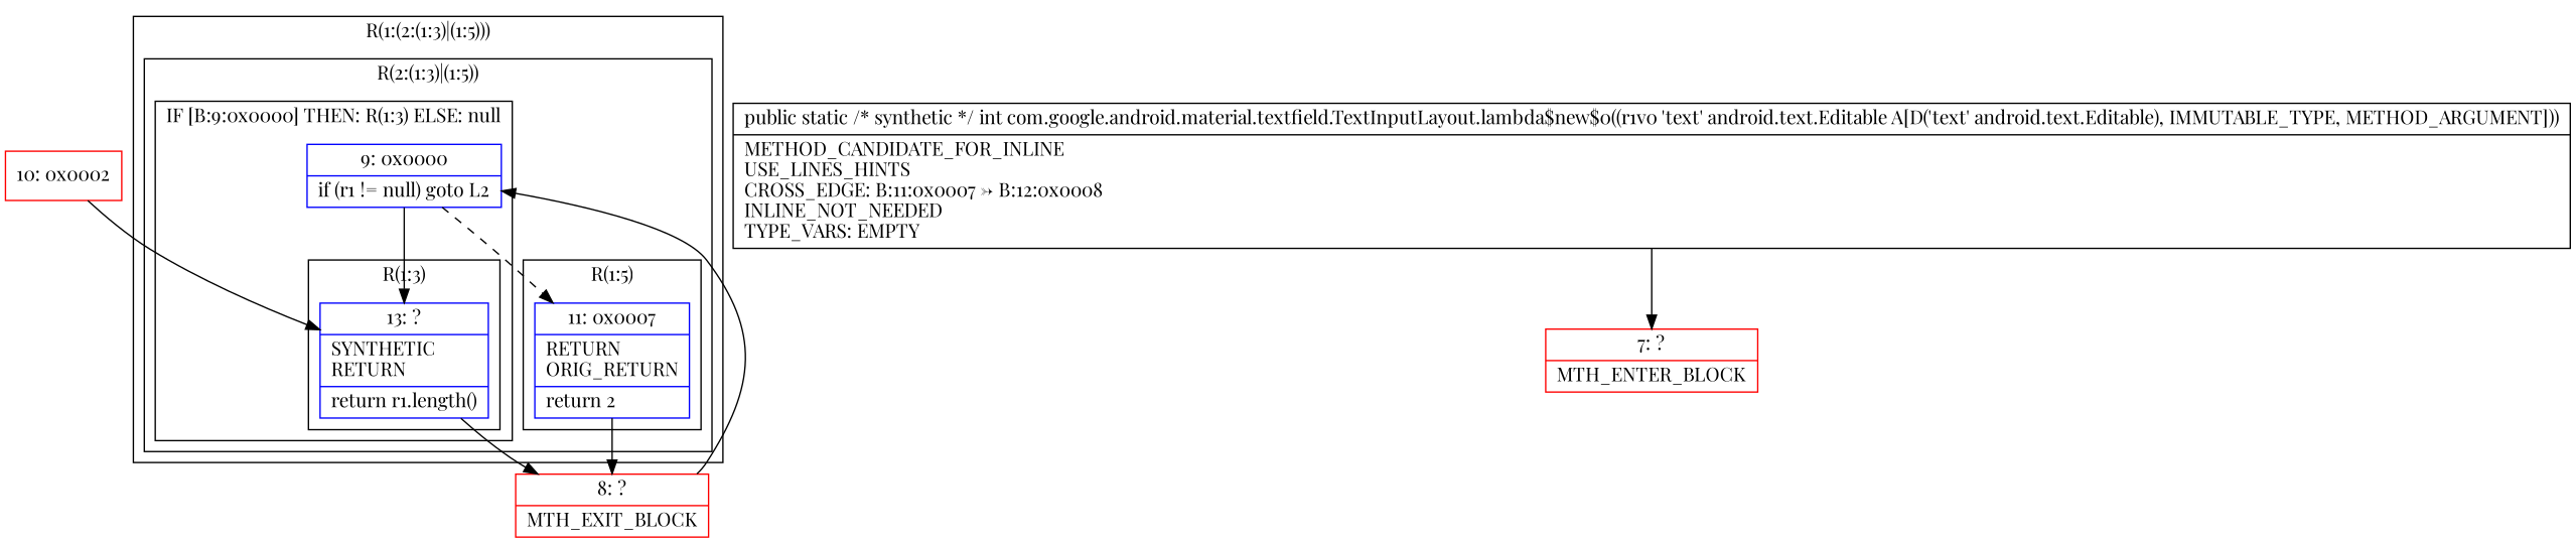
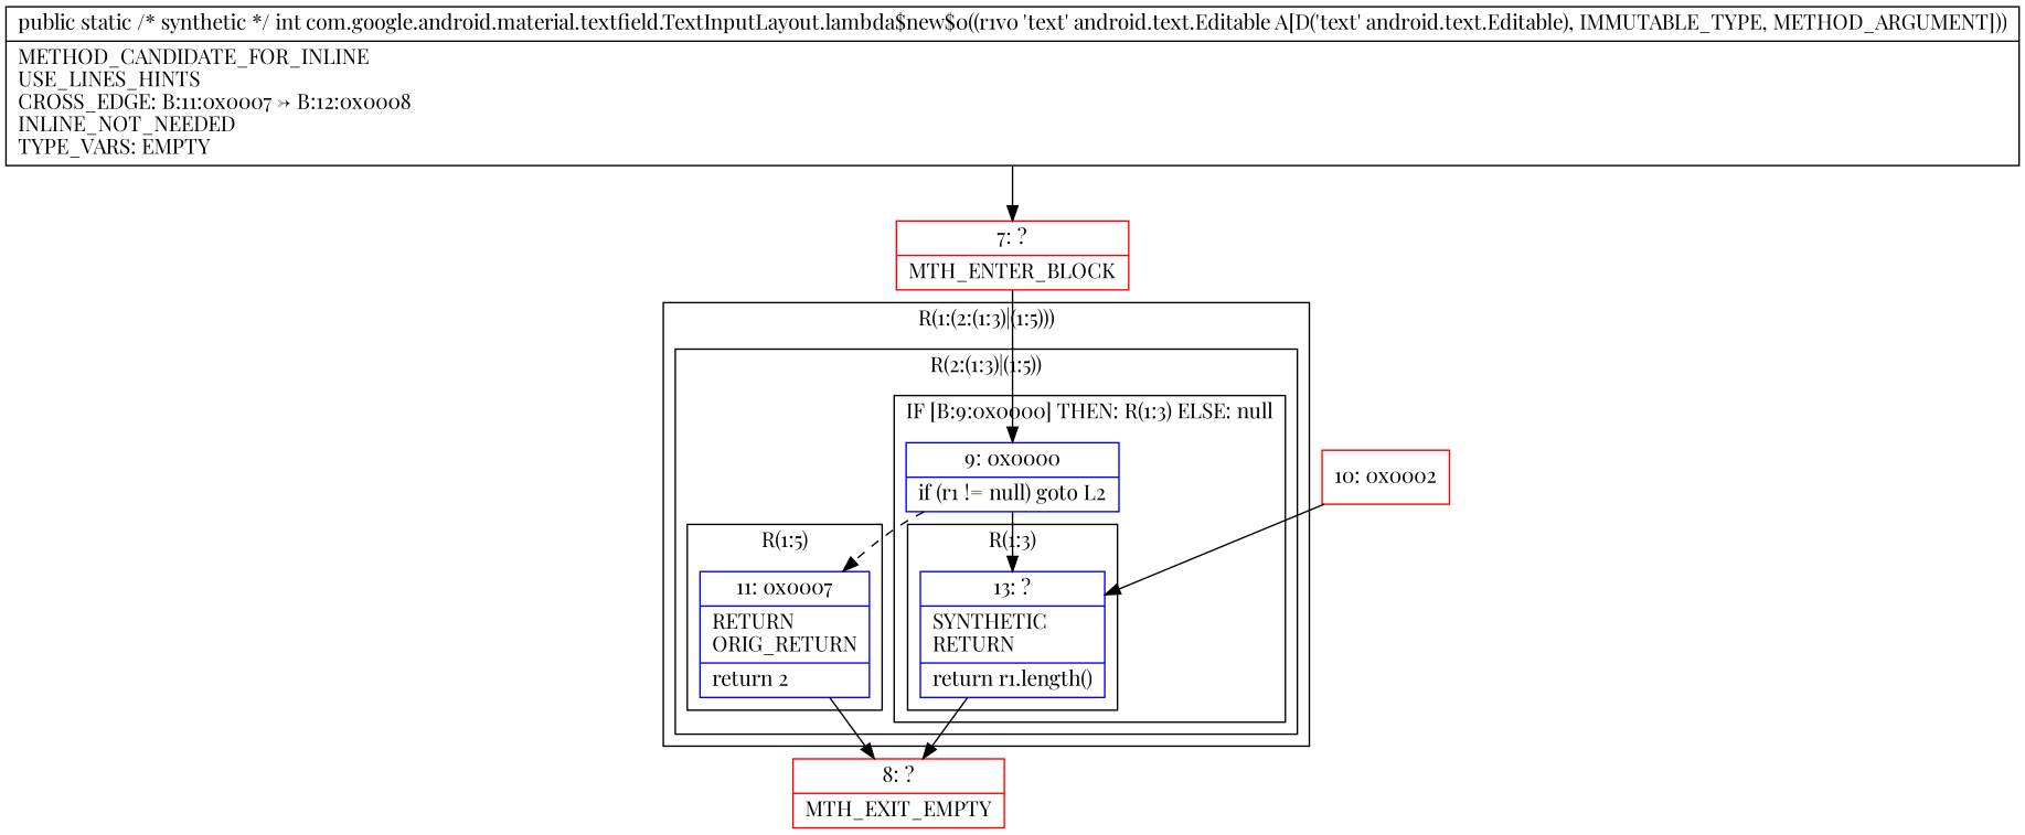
  digraph {
    fontname="Playfair Display"
    node [color=blue fontname="Playfair Display" shape=record]
    edge [fontname="Playfair Display"]
    n1 [label="{13\:\ ?|SYNTHETIC\lRETURN\l|return r1.length()\l}"]
    n2 [label="{9\:\ 0x0000|if (r1 != null) goto L2\l}"]
    n3 [label="{11\:\ 0x0007|RETURN\lORIG_RETURN\l|return 2\l}"]
-   n4 [color=red label="{8\:\ ?|MTH_EXIT_BLOCK\l}"]
+   n4 [color=red label="{8\:\ ?|MTH_EXIT_EMPTY\l}"]
    n5 [color=red label="{10\:\ 0x0002}"]
    n6 [color=red label="{7\:\ ?|MTH_ENTER_BLOCK\l}"]
    n7 [label="{public static \/* synthetic *\/ int com.google.android.material.textfield.TextInputLayout.lambda$new$0((r1v0 'text' android.text.Editable A[D('text' android.text.Editable), IMMUTABLE_TYPE, METHOD_ARGUMENT]))  | METHOD_CANDIDATE_FOR_INLINE\lUSE_LINES_HINTS\lCROSS_EDGE: B:11:0x0007 \-\> B:12:0x0008\lINLINE_NOT_NEEDED\lTYPE_VARS: EMPTY\l}" color=""]
    subgraph cluster_1 {
      label="R(1:(2:(1:3)|(1:5)))"
      subgraph cluster_2 {
        label="R(2:(1:3)|(1:5))"
        subgraph cluster_3 {
          label="IF [B:9:0x0000] THEN: R(1:3) ELSE: null"
          n2
          subgraph cluster_4 {
            label="R(1:3)"
            n1
          }
        }
        subgraph cluster_5 {
          label="R(1:5)"
          n3
        }
      }
    }
    n1 -> n4
    n2 -> n1
    n2 -> n3 [style=dashed]
    n3 -> n4
    n5 -> n1
-   n4 -> n2
+   n6 -> n2
    n7 -> n6
  }
